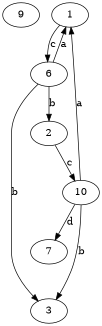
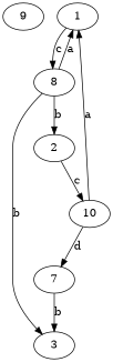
  strict digraph {
    n1 [label=9]
    1
-   6
+   6 [label=8]
    2
    3
    10
    7
    1 -> 6 [label=c]
    6 -> 1 [label=a]
    6 -> 2 [label=b]
    6 -> 3 [label=b]
    2 -> 10 [label=c]
    10 -> 1 [label=a]
-   10 -> 3 [label=b]
+   7 -> 3 [label=b]
    10 -> 7 [label=d]
  }
